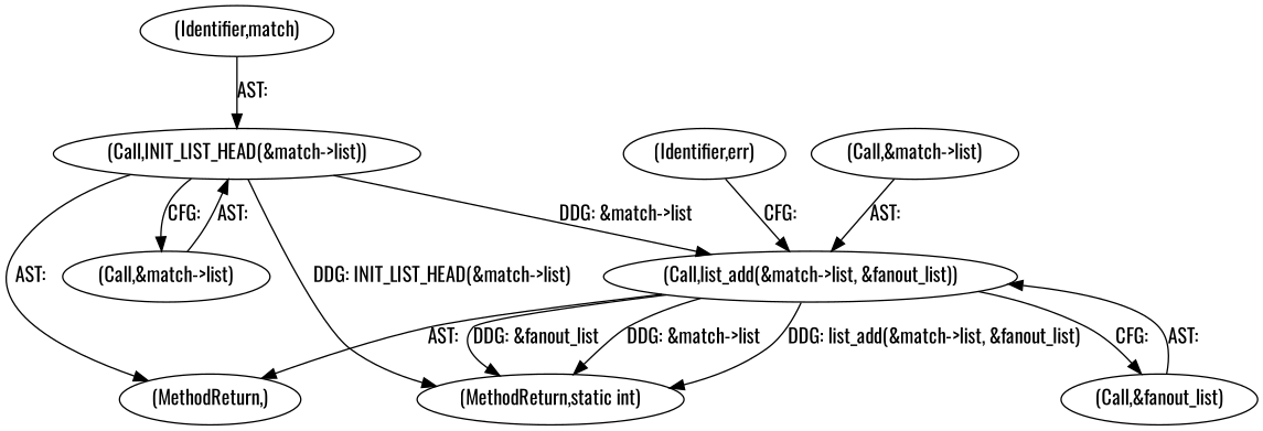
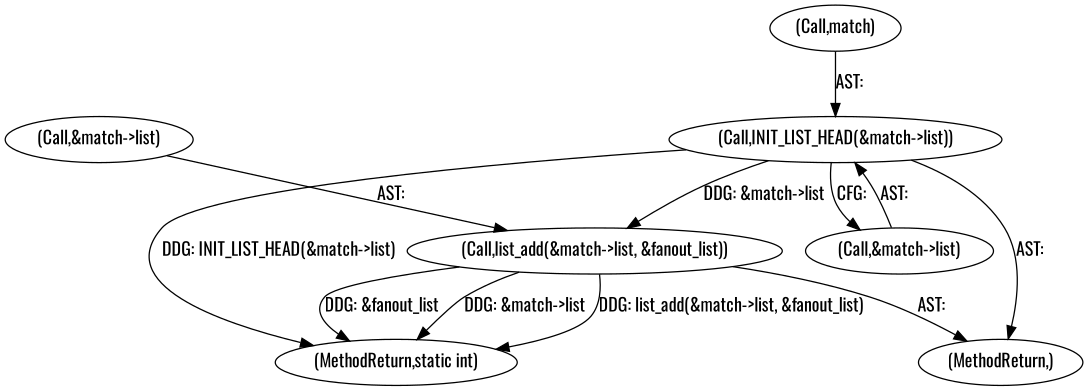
  digraph {
    fontname=Oswald
    node [fontname=Oswald]
    edge [fontname=Oswald]
    n1 [label="(Call,list_add(&match->list, &fanout_list))"]
    n2 [label="(MethodReturn,)"]
    n3 [label="(MethodReturn,static int)"]
-   n4 [label="(Call,&fanout_list)"]
    n5 [label="(Call,INIT_LIST_HEAD(&match->list))"]
    n6 [label="(Call,&match->list)"]
-   n7 [label="(Identifier,err)"]
-   n8 [label="(Identifier,match)"]
+   n8 [label="(Call,match)"]
    n9 [label="(Call,&match->list)"]
    n1 -> n2 [label="AST: "]
    n1 -> n3 [label="DDG: list_add(&match->list, &fanout_list)"]
    n1 -> n3 [label="DDG: &fanout_list"]
    n1 -> n3 [label="DDG: &match->list"]
-   n1 -> n4 [label="CFG: "]
-   n4 -> n1 [label="AST: "]
    n5 -> n1 [label="DDG: &match->list"]
    n5 -> n2 [label="AST: "]
    n5 -> n3 [label="DDG: INIT_LIST_HEAD(&match->list)"]
    n5 -> n6 [label="CFG: "]
    n6 -> n5 [label="AST: "]
-   n7 -> n1 [label="CFG: "]
    n8 -> n5 [label="AST: "]
    n9 -> n1 [label="AST: "]
  }
